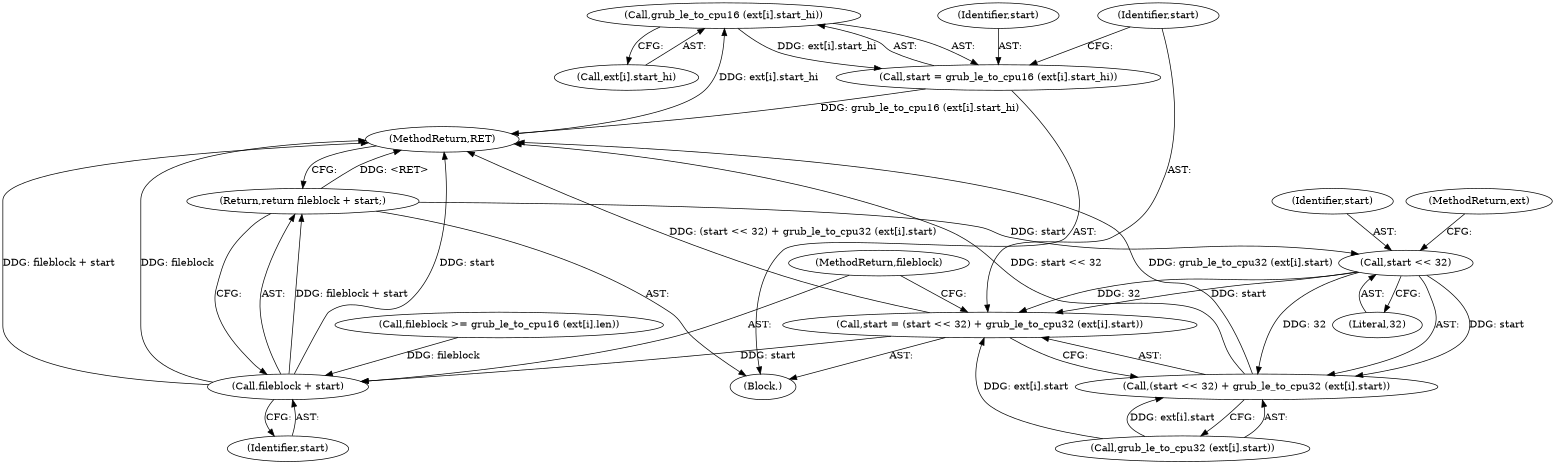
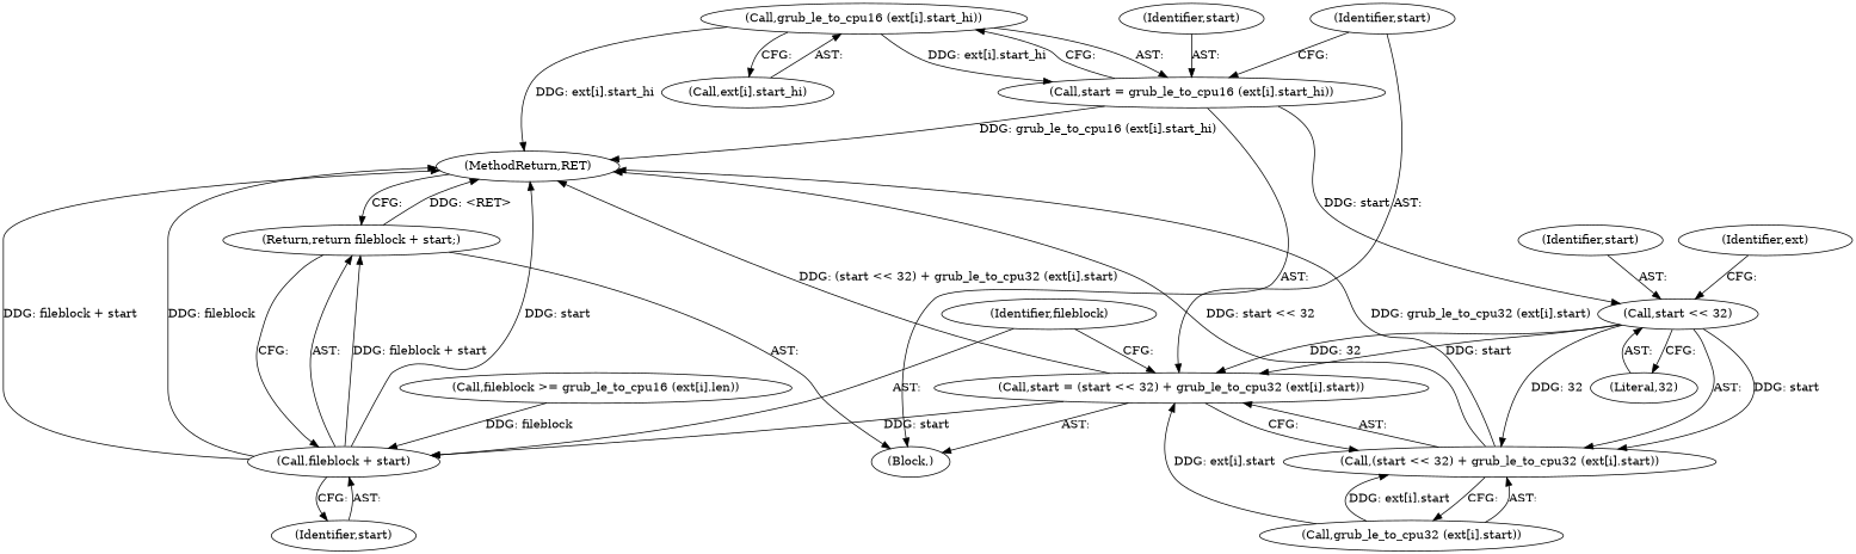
  digraph {
    n1 [label="(Call,grub_le_to_cpu16 (ext[i].start_hi))"]
    n2 [label="(Call,start = grub_le_to_cpu16 (ext[i].start_hi))"]
    n3 [label="(MethodReturn,RET)"]
    n4 [label="(Call,ext[i].start_hi)"]
    n5 [label="(Call,start << 32)"]
    n6 [label="(Block,)"]
    n7 [label="(Return,return fileblock + start;)"]
    n8 [label="(Call,start = (start << 32) + grub_le_to_cpu32 (ext[i].start))"]
    n9 [label="(Call,(start << 32) + grub_le_to_cpu32 (ext[i].start))"]
    n10 [label="(Literal,32)"]
    n11 [label="(Call,fileblock + start)"]
    n12 [label="(Call,grub_le_to_cpu32 (ext[i].start))"]
    n13 [label="(Identifier,start)"]
    n14 [label="(Identifier,start)"]
-   n15 [label="(MethodReturn,fileblock)"]
-   n16 [label="(MethodReturn,ext)"]
+   n15 [label="(Identifier,fileblock)"]
+   n16 [label="(Identifier,ext)"]
    n17 [label="(Call,fileblock >= grub_le_to_cpu16 (ext[i].len))"]
    n18 [label="(Identifier,start)"]
    n19 [label="(Identifier,start)"]
    n1 -> n2 [label="AST: "]
    n1 -> n2 [label="DDG: ext[i].start_hi"]
-   n3 -> n1 [label="DDG: ext[i].start_hi"]
+   n1 -> n3 [label="DDG: ext[i].start_hi"]
    n1 -> n4 [label="CFG: "]
-   n2 -> n1 [label="AST: "]
+   n2 -> n1 [label="CFG: "]
    n2 -> n3 [label="DDG: grub_le_to_cpu16 (ext[i].start_hi)"]
-   n7 -> n5 [label="DDG: start"]
+   n2 -> n5 [label="DDG: start"]
    n2 -> n6 [label="AST: "]
    n3 -> n7 [label="CFG: "]
    n4 -> n1 [label="AST: "]
    n5 -> n8 [label="DDG: start"]
    n5 -> n8 [label="DDG: 32"]
    n5 -> n9 [label="AST: "]
    n5 -> n9 [label="DDG: start"]
    n5 -> n9 [label="DDG: 32"]
    n5 -> n10 [label="CFG: "]
    n7 -> n3 [label="DDG: <RET>"]
    n7 -> n6 [label="AST: "]
    n7 -> n11 [label="CFG: "]
    n8 -> n3 [label="DDG: (start << 32) + grub_le_to_cpu32 (ext[i].start)"]
    n8 -> n6 [label="AST: "]
    n8 -> n9 [label="CFG: "]
    n8 -> n11 [label="DDG: start"]
    n9 -> n3 [label="DDG: start << 32"]
    n9 -> n3 [label="DDG: grub_le_to_cpu32 (ext[i].start)"]
    n9 -> n8 [label="AST: "]
    n9 -> n12 [label="CFG: "]
    n10 -> n5 [label="AST: "]
    n11 -> n3 [label="DDG: fileblock"]
    n11 -> n3 [label="DDG: start"]
    n11 -> n3 [label="DDG: fileblock + start"]
    n11 -> n7 [label="AST: "]
    n11 -> n7 [label="DDG: fileblock + start"]
    n11 -> n13 [label="CFG: "]
    n12 -> n8 [label="DDG: ext[i].start"]
    n12 -> n9 [label="AST: "]
    n12 -> n9 [label="DDG: ext[i].start"]
    n13 -> n11 [label="AST: "]
    n14 -> n5 [label="AST: "]
    n15 -> n8 [label="CFG: "]
    n15 -> n11 [label="AST: "]
    n16 -> n5 [label="CFG: "]
    n17 -> n11 [label="DDG: fileblock"]
    n18 -> n2 [label="CFG: "]
    n18 -> n8 [label="AST: "]
    n19 -> n2 [label="AST: "]
  }
